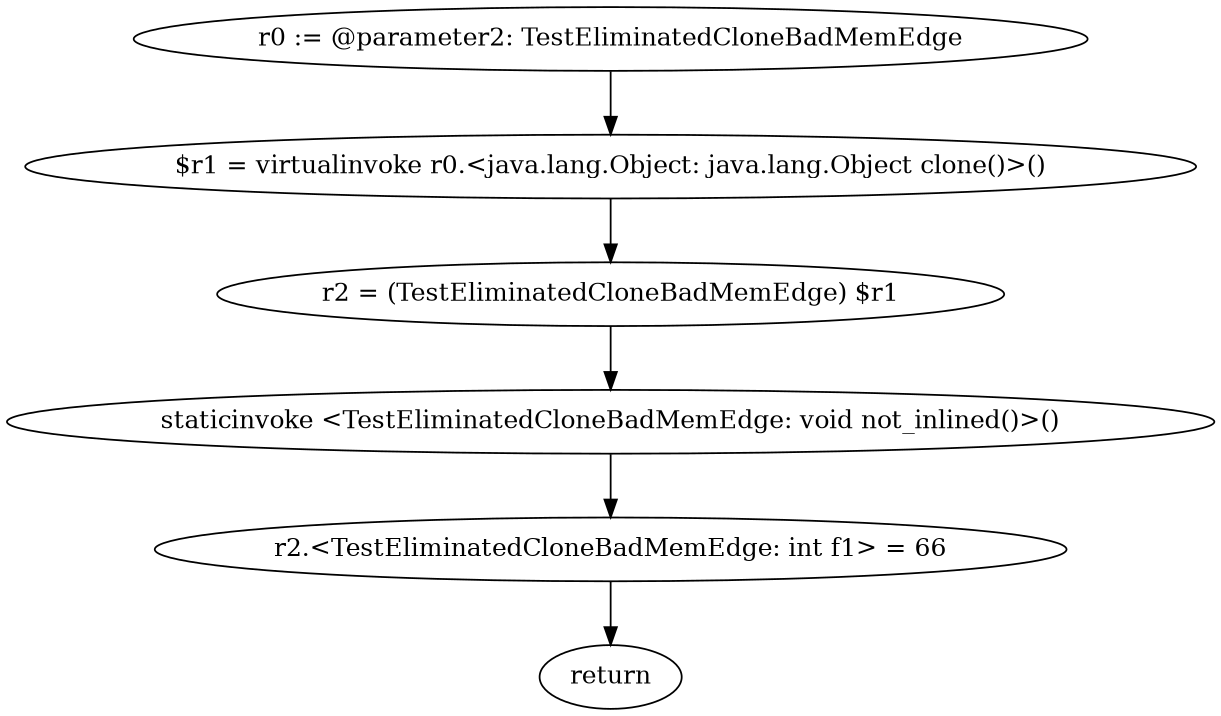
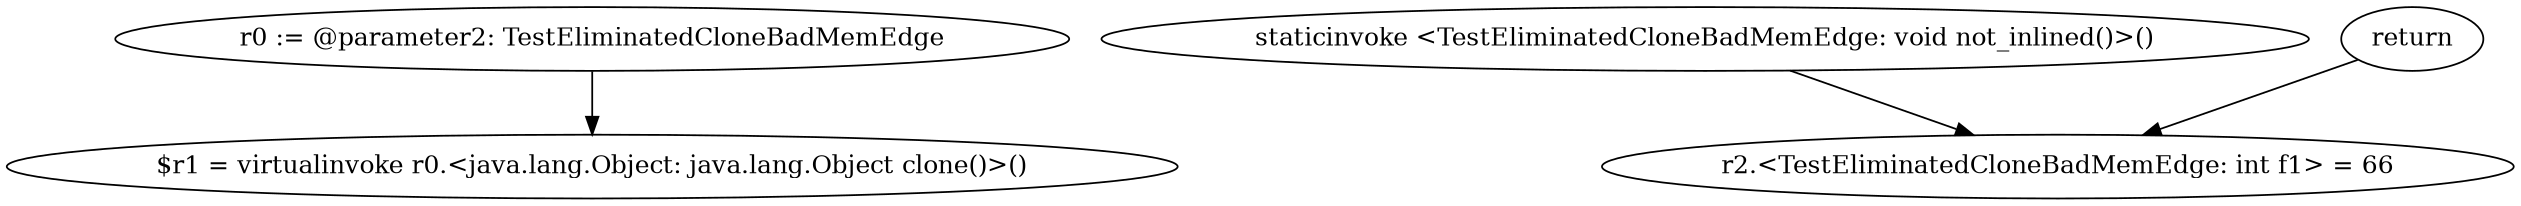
  digraph {
    n1 [label="r0 := @parameter2: TestEliminatedCloneBadMemEdge"]
    "$r1 = virtualinvoke r0.<java.lang.Object: java.lang.Object clone()>()"
-   "r2 = (TestEliminatedCloneBadMemEdge) $r1"
    "staticinvoke <TestEliminatedCloneBadMemEdge: void not_inlined()>()"
    "r2.<TestEliminatedCloneBadMemEdge: int f1> = 66"
    return
    n1 -> "$r1 = virtualinvoke r0.<java.lang.Object: java.lang.Object clone()>()"
-   "$r1 = virtualinvoke r0.<java.lang.Object: java.lang.Object clone()>()" -> "r2 = (TestEliminatedCloneBadMemEdge) $r1"
-   "r2 = (TestEliminatedCloneBadMemEdge) $r1" -> "staticinvoke <TestEliminatedCloneBadMemEdge: void not_inlined()>()"
    "staticinvoke <TestEliminatedCloneBadMemEdge: void not_inlined()>()" -> "r2.<TestEliminatedCloneBadMemEdge: int f1> = 66"
-   "r2.<TestEliminatedCloneBadMemEdge: int f1> = 66" -> return
+   return -> "r2.<TestEliminatedCloneBadMemEdge: int f1> = 66"
  }
